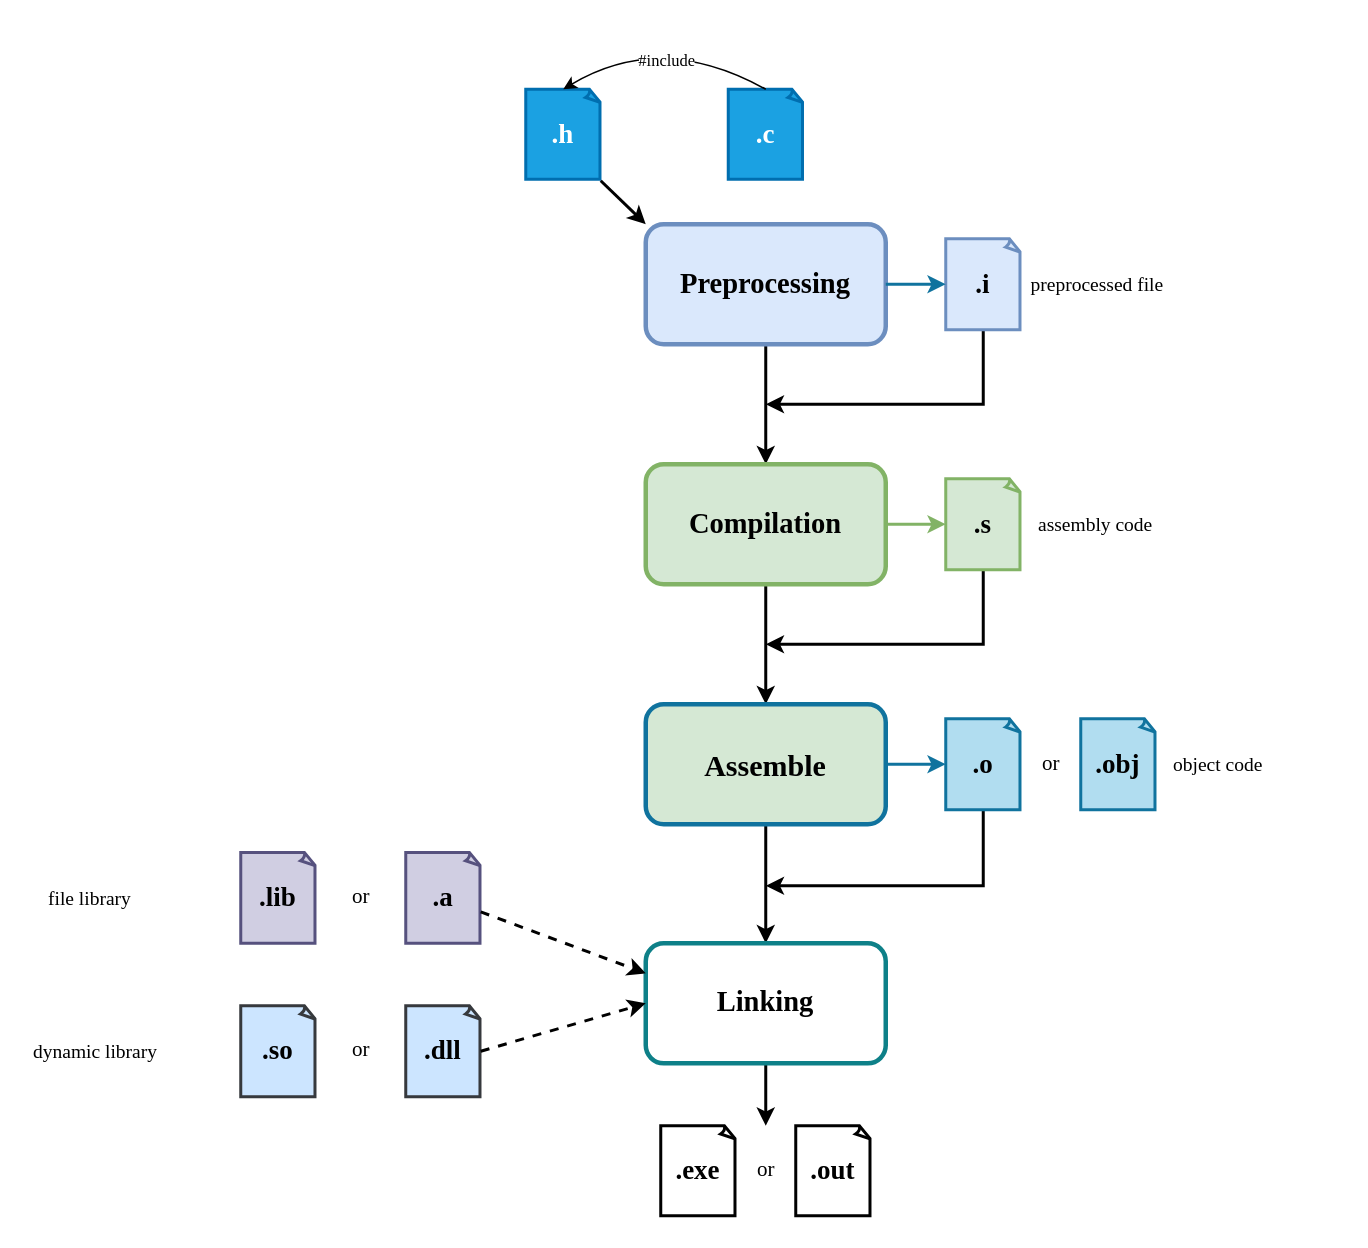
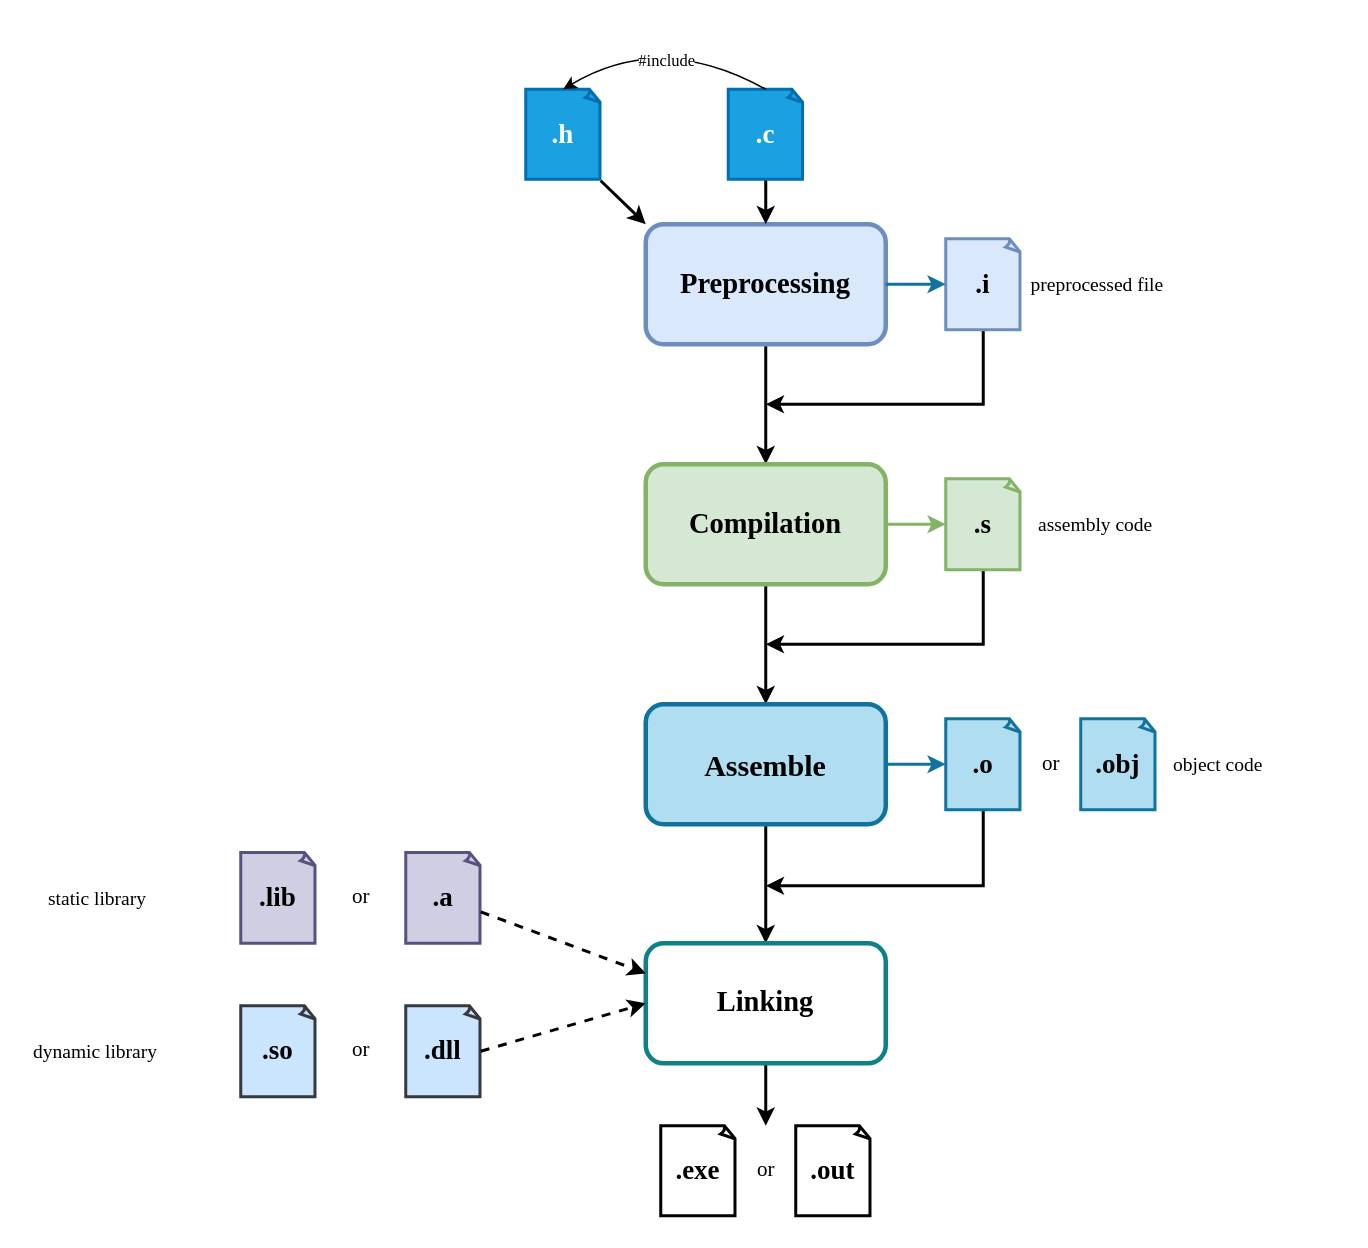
  <mxCell id="0" />
  <mxCell id="1" parent="0" />
  <mxCell id="2" style="edgeStyle=orthogonalEdgeStyle;rounded=0;orthogonalLoop=1;jettySize=auto;html=1;entryX=0.5;entryY=0;entryDx=0;entryDy=0;strokeWidth=2;" parent="1" source="3" target="5" edge="1"><mxGeometry relative="1" as="geometry" /></mxCell>
  <mxCell id="3" value="&lt;font size=&quot;1&quot; face=&quot;Antikor Mono&quot; style=&quot;&quot;&gt;&lt;b style=&quot;font-size: 19px;&quot;&gt;Preprocessing&lt;/b&gt;&lt;/font&gt;" style="rounded=1;whiteSpace=wrap;html=1;fillColor=#dae8fc;strokeColor=#6c8ebf;strokeWidth=3;" parent="1" vertex="1"><mxGeometry x="430" y="149" width="160" height="80" as="geometry" /></mxCell>
  <mxCell id="4" style="edgeStyle=orthogonalEdgeStyle;rounded=0;orthogonalLoop=1;jettySize=auto;html=1;entryX=0.5;entryY=0;entryDx=0;entryDy=0;strokeWidth=2;" parent="1" source="5" target="7" edge="1"><mxGeometry relative="1" as="geometry" /></mxCell>
  <mxCell id="5" value="&lt;font size=&quot;1&quot; face=&quot;Antikor Mono&quot; style=&quot;&quot;&gt;&lt;b style=&quot;font-size: 19px;&quot;&gt;Compilation&lt;/b&gt;&lt;/font&gt;" style="rounded=1;whiteSpace=wrap;html=1;fillColor=#d5e8d4;strokeColor=#82b366;strokeWidth=3;" parent="1" vertex="1"><mxGeometry x="430" y="309" width="160" height="80" as="geometry" /></mxCell>
  <mxCell id="6" style="edgeStyle=orthogonalEdgeStyle;rounded=0;orthogonalLoop=1;jettySize=auto;html=1;entryX=0.5;entryY=0;entryDx=0;entryDy=0;strokeWidth=2;" parent="1" source="7" target="9" edge="1"><mxGeometry relative="1" as="geometry" /></mxCell>
- <mxCell id="7" value="&lt;span style=&quot;font-size: 20px;&quot;&gt;&lt;b&gt;&lt;font face=&quot;Antikor Mono&quot;&gt;Assemble&lt;/font&gt;&lt;/b&gt;&lt;/span&gt;" style="rounded=1;whiteSpace=wrap;html=1;fillColor=#d5e8d4;strokeColor=#10739e;strokeWidth=3;" parent="1" vertex="1"><mxGeometry x="430" y="469" width="160" height="80" as="geometry" /></mxCell>
+ <mxCell id="7" value="&lt;span style=&quot;font-size: 20px;&quot;&gt;&lt;b&gt;&lt;font face=&quot;Antikor Mono&quot;&gt;Assemble&lt;/font&gt;&lt;/b&gt;&lt;/span&gt;" style="rounded=1;whiteSpace=wrap;html=1;fillColor=#b1ddf0;strokeColor=#10739e;strokeWidth=3;" parent="1" vertex="1"><mxGeometry x="430" y="469" width="160" height="80" as="geometry" /></mxCell>
  <mxCell id="8" style="edgeStyle=orthogonalEdgeStyle;rounded=0;orthogonalLoop=1;jettySize=auto;html=1;strokeWidth=2;" parent="1" source="9" edge="1"><mxGeometry relative="1" as="geometry"><mxPoint x="510" y="750" as="targetPoint" /></mxGeometry></mxCell>
  <mxCell id="9" value="&lt;b style=&quot;&quot;&gt;&lt;font style=&quot;font-size: 19px;&quot; face=&quot;Antikor Mono&quot;&gt;Linking&lt;/font&gt;&lt;/b&gt;" style="rounded=1;whiteSpace=wrap;html=1;fillColor=#ffffff;strokeColor=#0e8088;strokeWidth=3;" parent="1" vertex="1"><mxGeometry x="430" y="628.38" width="160" height="80" as="geometry" /></mxCell>
+ <mxCell id="10" style="edgeStyle=orthogonalEdgeStyle;rounded=0;orthogonalLoop=1;jettySize=auto;html=1;entryX=0.5;entryY=0;entryDx=0;entryDy=0;strokeWidth=2;" parent="1" source="11" target="3" edge="1"><mxGeometry relative="1" as="geometry" /></mxCell>
  <mxCell id="11" value="&lt;div style=&quot;&quot;&gt;&lt;span style=&quot;font-family: &amp;quot;Antikor Mono&amp;quot;; background-color: initial;&quot;&gt;&lt;font style=&quot;font-size: 18px;&quot;&gt;.c&lt;/font&gt;&lt;/span&gt;&lt;/div&gt;" style="whiteSpace=wrap;html=1;shape=mxgraph.basic.document;align=center;strokeWidth=2;fontStyle=1;fillColor=#1ba1e2;fontColor=#ffffff;strokeColor=#006EAF;" parent="1" vertex="1"><mxGeometry x="485" y="59" width="50" height="60" as="geometry" /></mxCell>
  <mxCell id="12" style="edgeStyle=orthogonalEdgeStyle;rounded=0;orthogonalLoop=1;jettySize=auto;html=1;strokeWidth=2;" parent="1" source="13" edge="1"><mxGeometry relative="1" as="geometry"><mxPoint x="510" y="269" as="targetPoint" /><Array as="points"><mxPoint x="655" y="269" /></Array></mxGeometry></mxCell>
  <mxCell id="13" value="&lt;div style=&quot;&quot;&gt;&lt;span style=&quot;font-family: &amp;quot;Antikor Mono&amp;quot;; background-color: initial;&quot;&gt;&lt;font style=&quot;font-size: 18px;&quot;&gt;.i&lt;/font&gt;&lt;/span&gt;&lt;/div&gt;" style="whiteSpace=wrap;html=1;shape=mxgraph.basic.document;align=center;strokeWidth=2;fontStyle=1;fillColor=#dae8fc;strokeColor=#6c8ebf;" parent="1" vertex="1"><mxGeometry x="630" y="158.69" width="50" height="60.62" as="geometry" /></mxCell>
  <mxCell id="14" style="edgeStyle=orthogonalEdgeStyle;rounded=0;orthogonalLoop=1;jettySize=auto;html=1;strokeWidth=2;" parent="1" source="15" edge="1"><mxGeometry relative="1" as="geometry"><mxPoint x="510" y="429" as="targetPoint" /><Array as="points"><mxPoint x="655" y="429" /><mxPoint x="510" y="429" /></Array></mxGeometry></mxCell>
  <mxCell id="15" value="&lt;div style=&quot;&quot;&gt;&lt;span style=&quot;font-family: &amp;quot;Antikor Mono&amp;quot;; background-color: initial;&quot;&gt;&lt;font style=&quot;font-size: 18px;&quot;&gt;.s&lt;/font&gt;&lt;/span&gt;&lt;/div&gt;" style="whiteSpace=wrap;html=1;shape=mxgraph.basic.document;align=center;strokeWidth=2;fontStyle=1;fillColor=#d5e8d4;strokeColor=#82b366;" parent="1" vertex="1"><mxGeometry x="630" y="318.69" width="50" height="60.62" as="geometry" /></mxCell>
  <mxCell id="16" style="edgeStyle=orthogonalEdgeStyle;rounded=0;orthogonalLoop=1;jettySize=auto;html=1;strokeWidth=2;" parent="1" source="17" edge="1"><mxGeometry relative="1" as="geometry"><mxPoint x="510" y="590" as="targetPoint" /><Array as="points"><mxPoint x="655" y="590" /><mxPoint x="510" y="590" /></Array></mxGeometry></mxCell>
  <mxCell id="17" value="&lt;div style=&quot;&quot;&gt;&lt;span style=&quot;font-family: &amp;quot;Antikor Mono&amp;quot;; background-color: initial;&quot;&gt;&lt;font style=&quot;font-size: 18px;&quot;&gt;.o&lt;/font&gt;&lt;/span&gt;&lt;/div&gt;" style="whiteSpace=wrap;html=1;shape=mxgraph.basic.document;align=center;strokeWidth=2;fontStyle=1;fillColor=#b1ddf0;strokeColor=#10739e;" parent="1" vertex="1"><mxGeometry x="630" y="478.69" width="50" height="60.62" as="geometry" /></mxCell>
  <mxCell id="18" value="&lt;div style=&quot;&quot;&gt;&lt;span style=&quot;font-family: &amp;quot;Antikor Mono&amp;quot;; background-color: initial;&quot;&gt;&lt;font style=&quot;font-size: 18px;&quot;&gt;.obj&lt;/font&gt;&lt;/span&gt;&lt;/div&gt;" style="whiteSpace=wrap;html=1;shape=mxgraph.basic.document;align=center;strokeWidth=2;fontStyle=1;fillColor=#b1ddf0;strokeColor=#10739e;" parent="1" vertex="1"><mxGeometry x="720" y="478.69" width="50" height="60.62" as="geometry" /></mxCell>
  <mxCell id="19" value="&lt;div style=&quot;&quot;&gt;&lt;span style=&quot;font-family: &amp;quot;Antikor Mono&amp;quot;; background-color: initial;&quot;&gt;&lt;font style=&quot;font-size: 18px;&quot;&gt;.exe&lt;/font&gt;&lt;/span&gt;&lt;/div&gt;" style="whiteSpace=wrap;html=1;shape=mxgraph.basic.document;align=center;strokeWidth=2;fontStyle=1" parent="1" vertex="1"><mxGeometry x="440" y="750" width="50" height="60" as="geometry" /></mxCell>
  <mxCell id="20" value="&lt;div style=&quot;&quot;&gt;&lt;span style=&quot;font-family: &amp;quot;Antikor Mono&amp;quot;; background-color: initial;&quot;&gt;&lt;font style=&quot;font-size: 18px;&quot;&gt;.out&lt;/font&gt;&lt;/span&gt;&lt;/div&gt;" style="whiteSpace=wrap;html=1;shape=mxgraph.basic.document;align=center;strokeWidth=2;fontStyle=1" parent="1" vertex="1"><mxGeometry x="530" y="750" width="50" height="60" as="geometry" /></mxCell>
  <mxCell id="21" value="&lt;font style=&quot;font-size: 14px;&quot; face=&quot;Antikor Mono&quot;&gt;or&lt;/font&gt;" style="text;html=1;align=center;verticalAlign=middle;resizable=0;points=[];autosize=1;strokeColor=none;fillColor=none;" parent="1" vertex="1"><mxGeometry x="490" y="765" width="40" height="30" as="geometry" /></mxCell>
  <mxCell id="22" value="&lt;font style=&quot;font-size: 14px;&quot; face=&quot;Antikor Mono&quot;&gt;or&lt;/font&gt;" style="text;html=1;align=center;verticalAlign=middle;resizable=0;points=[];autosize=1;strokeColor=none;fillColor=none;" parent="1" vertex="1"><mxGeometry x="680" y="494" width="40" height="30" as="geometry" /></mxCell>
  <mxCell id="23" style="edgeStyle=orthogonalEdgeStyle;rounded=0;orthogonalLoop=1;jettySize=auto;html=1;entryX=0;entryY=0.5;entryDx=0;entryDy=0;entryPerimeter=0;fillColor=#b1ddf0;strokeColor=#10739e;strokeWidth=2;" parent="1" source="3" target="13" edge="1"><mxGeometry relative="1" as="geometry" /></mxCell>
  <mxCell id="24" value="&lt;font style=&quot;font-size: 13px;&quot; face=&quot;Antikor Mono&quot;&gt;preprocessed file&lt;/font&gt;" style="text;html=1;align=left;verticalAlign=middle;resizable=0;points=[];autosize=1;strokeColor=none;fillColor=none;" parent="1" vertex="1"><mxGeometry x="685" y="174" width="160" height="30" as="geometry" /></mxCell>
  <mxCell id="25" value="&lt;font face=&quot;Antikor Mono&quot;&gt;&lt;span style=&quot;font-size: 13px;&quot;&gt;assembly code&lt;/span&gt;&lt;/font&gt;" style="text;html=1;align=left;verticalAlign=middle;resizable=0;points=[];autosize=1;strokeColor=none;fillColor=none;" parent="1" vertex="1"><mxGeometry x="690" y="334" width="130" height="30" as="geometry" /></mxCell>
  <mxCell id="26" value="&lt;font face=&quot;Antikor Mono&quot;&gt;&lt;span style=&quot;font-size: 13px;&quot;&gt;object code&lt;/span&gt;&lt;/font&gt;" style="text;html=1;align=left;verticalAlign=middle;resizable=0;points=[];autosize=1;strokeColor=none;fillColor=none;" parent="1" vertex="1"><mxGeometry x="780" y="494" width="110" height="30" as="geometry" /></mxCell>
  <mxCell id="27" style="edgeStyle=orthogonalEdgeStyle;rounded=0;orthogonalLoop=1;jettySize=auto;html=1;entryX=0;entryY=0.5;entryDx=0;entryDy=0;entryPerimeter=0;fillColor=#d5e8d4;strokeColor=#82b366;strokeWidth=2;" parent="1" source="5" target="15" edge="1"><mxGeometry relative="1" as="geometry" /></mxCell>
  <mxCell id="28" style="edgeStyle=orthogonalEdgeStyle;rounded=0;orthogonalLoop=1;jettySize=auto;html=1;entryX=0;entryY=0.5;entryDx=0;entryDy=0;entryPerimeter=0;fillColor=#b1ddf0;strokeColor=#10739e;strokeWidth=2;" parent="1" source="7" target="17" edge="1"><mxGeometry relative="1" as="geometry" /></mxCell>
  <mxCell id="29" value="&lt;div style=&quot;&quot;&gt;&lt;span style=&quot;font-family: &amp;quot;Antikor Mono&amp;quot;; background-color: initial;&quot;&gt;&lt;font style=&quot;font-size: 18px;&quot;&gt;.a&lt;/font&gt;&lt;/span&gt;&lt;/div&gt;" style="whiteSpace=wrap;html=1;shape=mxgraph.basic.document;align=center;strokeWidth=2;fontStyle=1;fillColor=#d0cee2;strokeColor=#56517e;" parent="1" vertex="1"><mxGeometry x="270" y="567.76" width="50" height="60.62" as="geometry" /></mxCell>
  <mxCell id="30" value="&lt;div style=&quot;&quot;&gt;&lt;span style=&quot;font-family: &amp;quot;Antikor Mono&amp;quot;; background-color: initial;&quot;&gt;&lt;font style=&quot;font-size: 18px;&quot;&gt;.lib&lt;/font&gt;&lt;/span&gt;&lt;/div&gt;" style="whiteSpace=wrap;html=1;shape=mxgraph.basic.document;align=center;strokeWidth=2;fontStyle=1;fillColor=#d0cee2;strokeColor=#56517e;" parent="1" vertex="1"><mxGeometry x="160" y="567.76" width="50" height="60.62" as="geometry" /></mxCell>
  <mxCell id="31" value="&lt;font style=&quot;font-size: 14px;&quot; face=&quot;Antikor Mono&quot;&gt;or&lt;/font&gt;" style="text;html=1;align=center;verticalAlign=middle;resizable=0;points=[];autosize=1;strokeColor=none;fillColor=none;" parent="1" vertex="1"><mxGeometry x="220" y="583.07" width="40" height="30" as="geometry" /></mxCell>
  <mxCell id="32" value="&lt;div style=&quot;&quot;&gt;&lt;span style=&quot;font-family: &amp;quot;Antikor Mono&amp;quot;; background-color: initial;&quot;&gt;&lt;font style=&quot;font-size: 18px;&quot;&gt;.dll&lt;/font&gt;&lt;/span&gt;&lt;/div&gt;" style="whiteSpace=wrap;html=1;shape=mxgraph.basic.document;align=center;strokeWidth=2;fontStyle=1;fillColor=#cce5ff;strokeColor=#36393d;" parent="1" vertex="1"><mxGeometry x="270" y="670" width="50" height="60.62" as="geometry" /></mxCell>
  <mxCell id="33" value="&lt;div style=&quot;&quot;&gt;&lt;span style=&quot;font-family: &amp;quot;Antikor Mono&amp;quot;; background-color: initial;&quot;&gt;&lt;font style=&quot;font-size: 18px;&quot;&gt;.so&lt;/font&gt;&lt;/span&gt;&lt;/div&gt;" style="whiteSpace=wrap;html=1;shape=mxgraph.basic.document;align=center;strokeWidth=2;fontStyle=1;fillColor=#cce5ff;strokeColor=#36393d;" parent="1" vertex="1"><mxGeometry x="160" y="670" width="50" height="60.62" as="geometry" /></mxCell>
  <mxCell id="34" value="&lt;font style=&quot;font-size: 14px;&quot; face=&quot;Antikor Mono&quot;&gt;or&lt;/font&gt;" style="text;html=1;align=center;verticalAlign=middle;resizable=0;points=[];autosize=1;strokeColor=none;fillColor=none;" parent="1" vertex="1"><mxGeometry x="220" y="685.31" width="40" height="30" as="geometry" /></mxCell>
  <mxCell id="35" value="" style="endArrow=classic;html=1;rounded=0;entryX=0;entryY=0.25;entryDx=0;entryDy=0;strokeWidth=2;dashed=1;" parent="1" source="29" target="9" edge="1"><mxGeometry width="50" height="50" relative="1" as="geometry"><mxPoint x="540" y="640" as="sourcePoint" /><mxPoint x="590" y="590" as="targetPoint" /></mxGeometry></mxCell>
  <mxCell id="36" value="" style="endArrow=classic;html=1;rounded=0;entryX=0;entryY=0.5;entryDx=0;entryDy=0;strokeWidth=2;dashed=1;exitX=1;exitY=0.5;exitDx=0;exitDy=0;exitPerimeter=0;" parent="1" source="32" target="9" edge="1"><mxGeometry width="50" height="50" relative="1" as="geometry"><mxPoint x="310" y="784" as="sourcePoint" /><mxPoint x="420" y="807" as="targetPoint" /></mxGeometry></mxCell>
- <mxCell id="37" value="&lt;font face=&quot;Antikor Mono&quot;&gt;&lt;span style=&quot;font-size: 13px;&quot;&gt;file library&lt;/span&gt;&lt;/font&gt;" style="text;html=1;align=left;verticalAlign=middle;resizable=0;points=[];autosize=1;strokeColor=none;fillColor=none;" parent="1" vertex="1"><mxGeometry x="30" y="583.07" width="140" height="30" as="geometry" /></mxCell>
+ <mxCell id="37" value="&lt;font face=&quot;Antikor Mono&quot;&gt;&lt;span style=&quot;font-size: 13px;&quot;&gt;static library&lt;/span&gt;&lt;/font&gt;" style="text;html=1;align=left;verticalAlign=middle;resizable=0;points=[];autosize=1;strokeColor=none;fillColor=none;" parent="1" vertex="1"><mxGeometry x="30" y="583.07" width="140" height="30" as="geometry" /></mxCell>
  <mxCell id="38" value="&lt;font face=&quot;Antikor Mono&quot;&gt;&lt;span style=&quot;font-size: 13px;&quot;&gt;dynamic library&lt;/span&gt;&lt;/font&gt;" style="text;html=1;align=left;verticalAlign=middle;resizable=0;points=[];autosize=1;strokeColor=none;fillColor=none;" parent="1" vertex="1"><mxGeometry x="20" y="685.31" width="140" height="30" as="geometry" /></mxCell>
  <mxCell id="39" value="&lt;div style=&quot;&quot;&gt;&lt;span style=&quot;font-family: &amp;quot;Antikor Mono&amp;quot;; background-color: initial;&quot;&gt;&lt;font style=&quot;font-size: 18px;&quot;&gt;.h&lt;/font&gt;&lt;/span&gt;&lt;/div&gt;" style="whiteSpace=wrap;html=1;shape=mxgraph.basic.document;align=center;strokeWidth=2;fontStyle=1;fillColor=#1ba1e2;fontColor=#ffffff;strokeColor=#006EAF;" parent="1" vertex="1"><mxGeometry x="350" y="59" width="50" height="60" as="geometry" /></mxCell>
  <mxCell id="40" value="" style="curved=1;endArrow=classic;html=1;rounded=0;exitX=0.5;exitY=0;exitDx=0;exitDy=0;exitPerimeter=0;entryX=0.5;entryY=0;entryDx=0;entryDy=0;entryPerimeter=0;" parent="1" source="11" target="39" edge="1"><mxGeometry width="50" height="50" relative="1" as="geometry"><mxPoint x="390" y="230" as="sourcePoint" /><mxPoint x="440" y="180" as="targetPoint" /><Array as="points"><mxPoint x="440" y="20" /></Array></mxGeometry></mxCell>
  <mxCell id="41" value="&lt;font face=&quot;Antikor Mono&quot;&gt;#include&lt;/font&gt;" style="edgeLabel;html=1;align=center;verticalAlign=middle;resizable=0;points=[];" parent="40" vertex="1" connectable="0"><mxGeometry x="-0.113" y="13" relative="1" as="geometry"><mxPoint y="3" as="offset" /></mxGeometry></mxCell>
  <mxCell id="42" value="" style="endArrow=classic;html=1;rounded=0;entryX=0;entryY=0;entryDx=0;entryDy=0;strokeWidth=2;" parent="1" target="3" edge="1"><mxGeometry width="50" height="50" relative="1" as="geometry"><mxPoint x="400" y="120" as="sourcePoint" /><mxPoint x="300" y="120" as="targetPoint" /></mxGeometry></mxCell>
